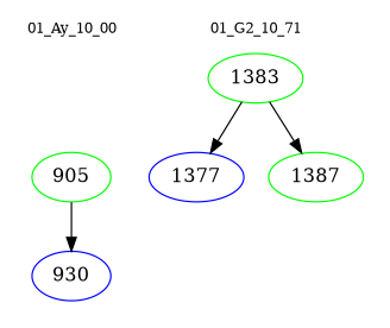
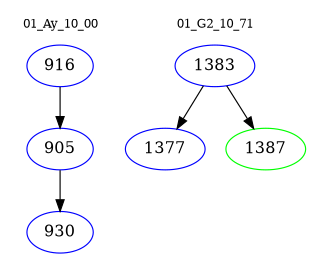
  digraph {
    node [color=blue]
    edge [color=black]
-   n2 [color=green label=905]
+   n1 [label=916]
+   n2 [label=905]
    n3 [label=930]
-   n4 [color=green label=1383]
+   n4 [label=1383]
    n5 [label=1377]
    n6 [color=green label=1387]
    subgraph cluster_1 {
      color=white
      fontsize=10
      label="01_Ay_10_00"
+     n1
      n2
      n3
    }
    subgraph cluster_2 {
      color=white
      fontsize=10
      label="01_G2_10_71"
      n4
      n5
      n6
    }
+   n1 -> n2
    n2 -> n3
    n4 -> n5
    n4 -> n6
  }
